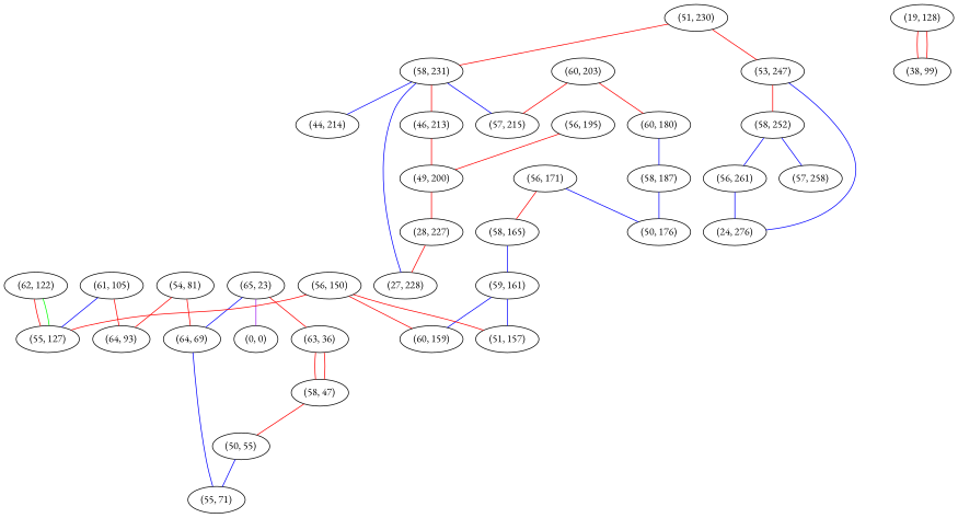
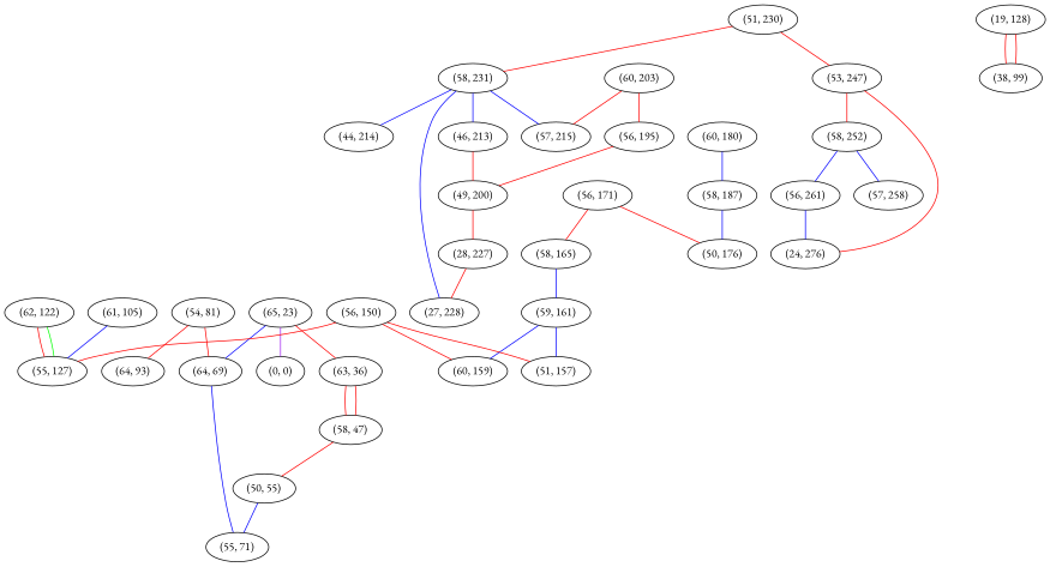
  graph {
    fontname="EB Garamond"
    node [fontname="EB Garamond"]
    edge [color=red fontname="EB Garamond" weight=1]
    "(62, 122)"
    "(55, 127)"
    "(51, 230)"
    "(53, 247)"
    "(58, 231)"
    "(58, 252)"
    "(24, 276)"
    "(44, 214)"
    "(46, 213)"
    "(27, 228)"
    "(57, 215)"
    "(65, 23)"
    "(63, 36)"
    "(0, 0)"
    "(64, 69)"
    "(58, 47)"
    "(55, 71)"
    "(50, 55)"
    "(61, 105)"
    "(64, 93)"
    "(57, 258)"
    "(56, 261)"
    "(60, 180)"
    "(58, 187)"
    "(56, 171)"
    "(58, 165)"
    "(50, 176)"
    "(19, 128)"
    "(38, 99)"
    "(59, 161)"
    "(56, 195)"
    "(49, 200)"
    "(54, 81)"
    "(51, 157)"
    "(60, 159)"
    "(56, 150)"
    "(28, 227)"
    "(60, 203)"
    "(62, 122)" -- "(55, 127)"
    "(62, 122)" -- "(55, 127)" [color=green weight=2]
    "(51, 230)" -- "(53, 247)"
    "(51, 230)" -- "(58, 231)"
    "(53, 247)" -- "(58, 252)"
-   "(53, 247)" -- "(24, 276)" [color=blue]
+   "(53, 247)" -- "(24, 276)"
    "(58, 231)" -- "(44, 214)" [color=blue weight=3]
-   "(58, 231)" -- "(46, 213)" [weight=3]
+   "(58, 231)" -- "(46, 213)" [color=blue weight=3]
    "(58, 231)" -- "(27, 228)" [color=blue weight=3]
    "(58, 231)" -- "(57, 215)" [color=blue weight=3]
    "(58, 252)" -- "(57, 258)" [color=blue weight=3]
    "(58, 252)" -- "(56, 261)" [color=blue weight=3]
    "(46, 213)" -- "(49, 200)"
    "(65, 23)" -- "(63, 36)"
    "(65, 23)" -- "(0, 0)" [color=purple weight=4]
    "(65, 23)" -- "(64, 69)" [color=blue weight=3]
    "(63, 36)" -- "(58, 47)"
    "(63, 36)" -- "(58, 47)"
    "(64, 69)" -- "(55, 71)" [color=blue weight=3]
    "(58, 47)" -- "(50, 55)"
    "(50, 55)" -- "(55, 71)" [color=blue weight=3]
    "(61, 105)" -- "(55, 127)" [color=blue weight=3]
-   "(61, 105)" -- "(64, 93)"
    "(56, 261)" -- "(24, 276)" [color=blue weight=3]
    "(60, 180)" -- "(58, 187)" [color=blue weight=3]
    "(58, 187)" -- "(50, 176)" [color=blue weight=3]
    "(56, 171)" -- "(58, 165)"
-   "(56, 171)" -- "(50, 176)" [color=blue]
+   "(56, 171)" -- "(50, 176)"
    "(58, 165)" -- "(59, 161)" [color=blue weight=3]
    "(19, 128)" -- "(38, 99)"
    "(19, 128)" -- "(38, 99)"
    "(59, 161)" -- "(51, 157)" [color=blue weight=3]
    "(59, 161)" -- "(60, 159)" [color=blue weight=3]
    "(56, 195)" -- "(49, 200)"
    "(49, 200)" -- "(28, 227)"
    "(54, 81)" -- "(64, 69)"
    "(54, 81)" -- "(64, 93)"
    "(56, 150)" -- "(55, 127)"
    "(56, 150)" -- "(51, 157)"
    "(56, 150)" -- "(60, 159)"
    "(28, 227)" -- "(27, 228)"
    "(60, 203)" -- "(57, 215)"
-   "(60, 203)" -- "(60, 180)"
+   "(60, 203)" -- "(56, 195)"
  }
